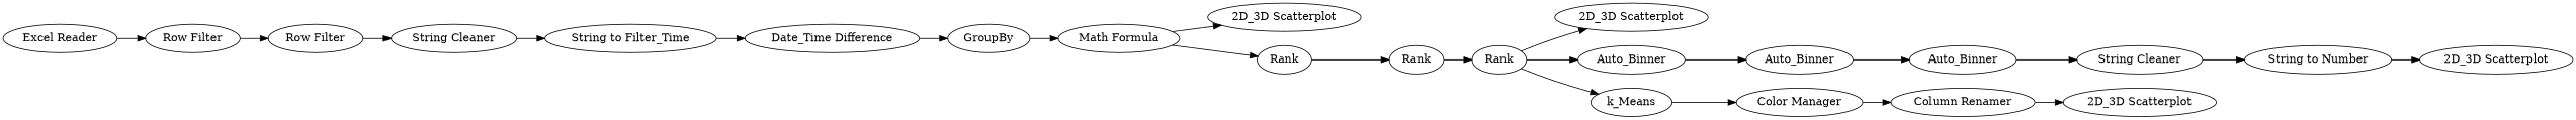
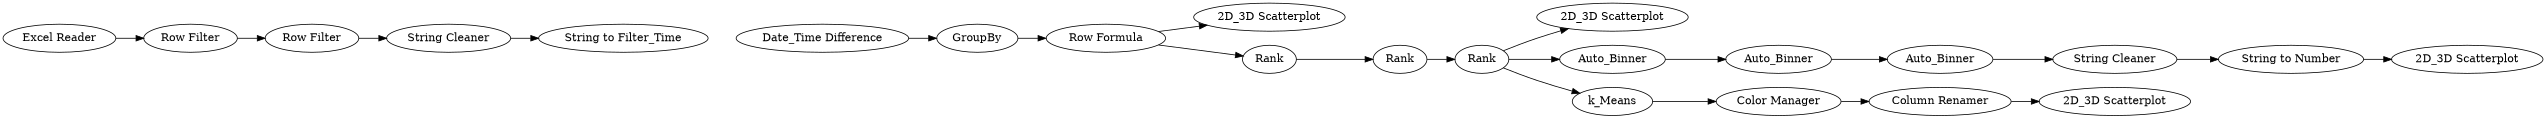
  digraph {
    rankdir=LR
    n1 [label="Excel Reader"]
    n2 [label="Row Filter"]
    n3 [label="Row Filter"]
    n4 [label="String Cleaner"]
    n5 [label="String to Filter_Time"]
    n6 [label="Date_Time Difference"]
    n7 [label=GroupBy]
-   n8 [label="Math Formula"]
+   n8 [label="Row Formula"]
    n9 [label="2D_3D Scatterplot"]
    n10 [label=Rank]
    n11 [label=Rank]
    n12 [label=Rank]
    n13 [label="2D_3D Scatterplot"]
    n14 [label=Auto_Binner]
    n15 [label=k_Means]
    n16 [label=Auto_Binner]
    n17 [label="Color Manager"]
    n18 [label=Auto_Binner]
    n19 [label="String Cleaner"]
    n20 [label="String to Number"]
    n21 [label="2D_3D Scatterplot"]
    n22 [label="Column Renamer"]
    n23 [label="2D_3D Scatterplot"]
    n1 -> n2
    n2 -> n3
    n3 -> n4
    n4 -> n5
-   n5 -> n6
    n6 -> n7
    n7 -> n8
    n8 -> n9
    n8 -> n10
    n10 -> n11
    n11 -> n12
    n12 -> n13
    n12 -> n14
    n12 -> n15
    n14 -> n16
    n15 -> n17
    n16 -> n18
    n17 -> n22
    n18 -> n19
    n19 -> n20
    n20 -> n21
    n22 -> n23
  }
